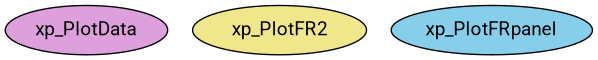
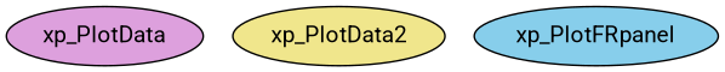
  digraph {
    fontname=Roboto
    node [style=filled fontname=Roboto]
    xp_PlotData [fillcolor=plum]
-   xp_PlotFR2 [fillcolor=khaki]
+   xp_PlotFR2 [fillcolor=khaki label=xp_PlotData2]
    xp_PlotFRpanel [fillcolor=skyblue]
  }
